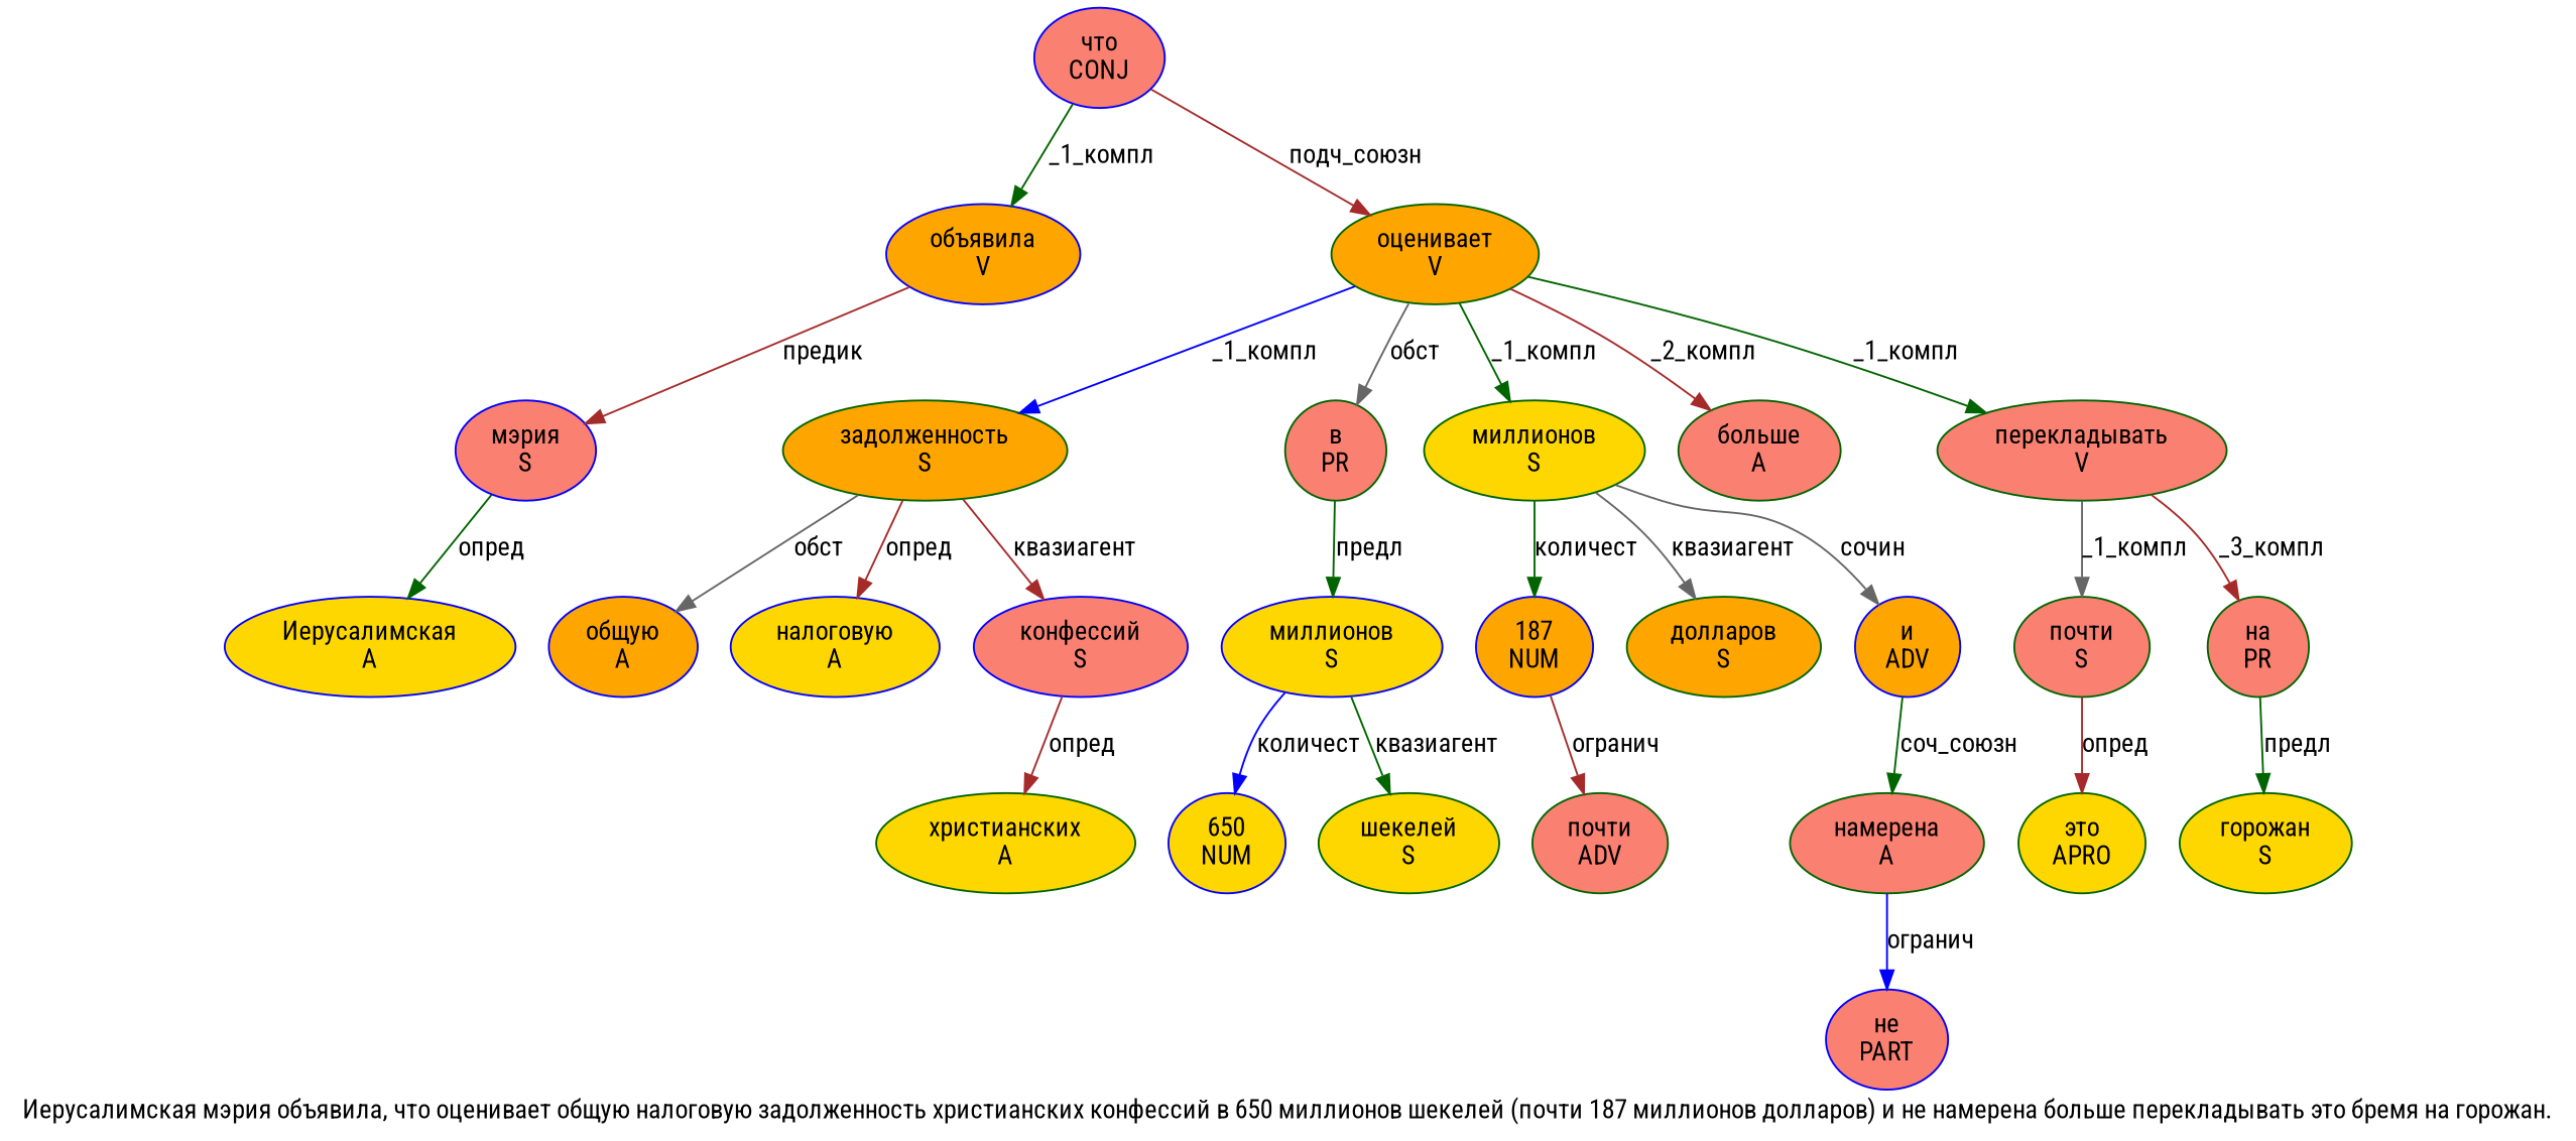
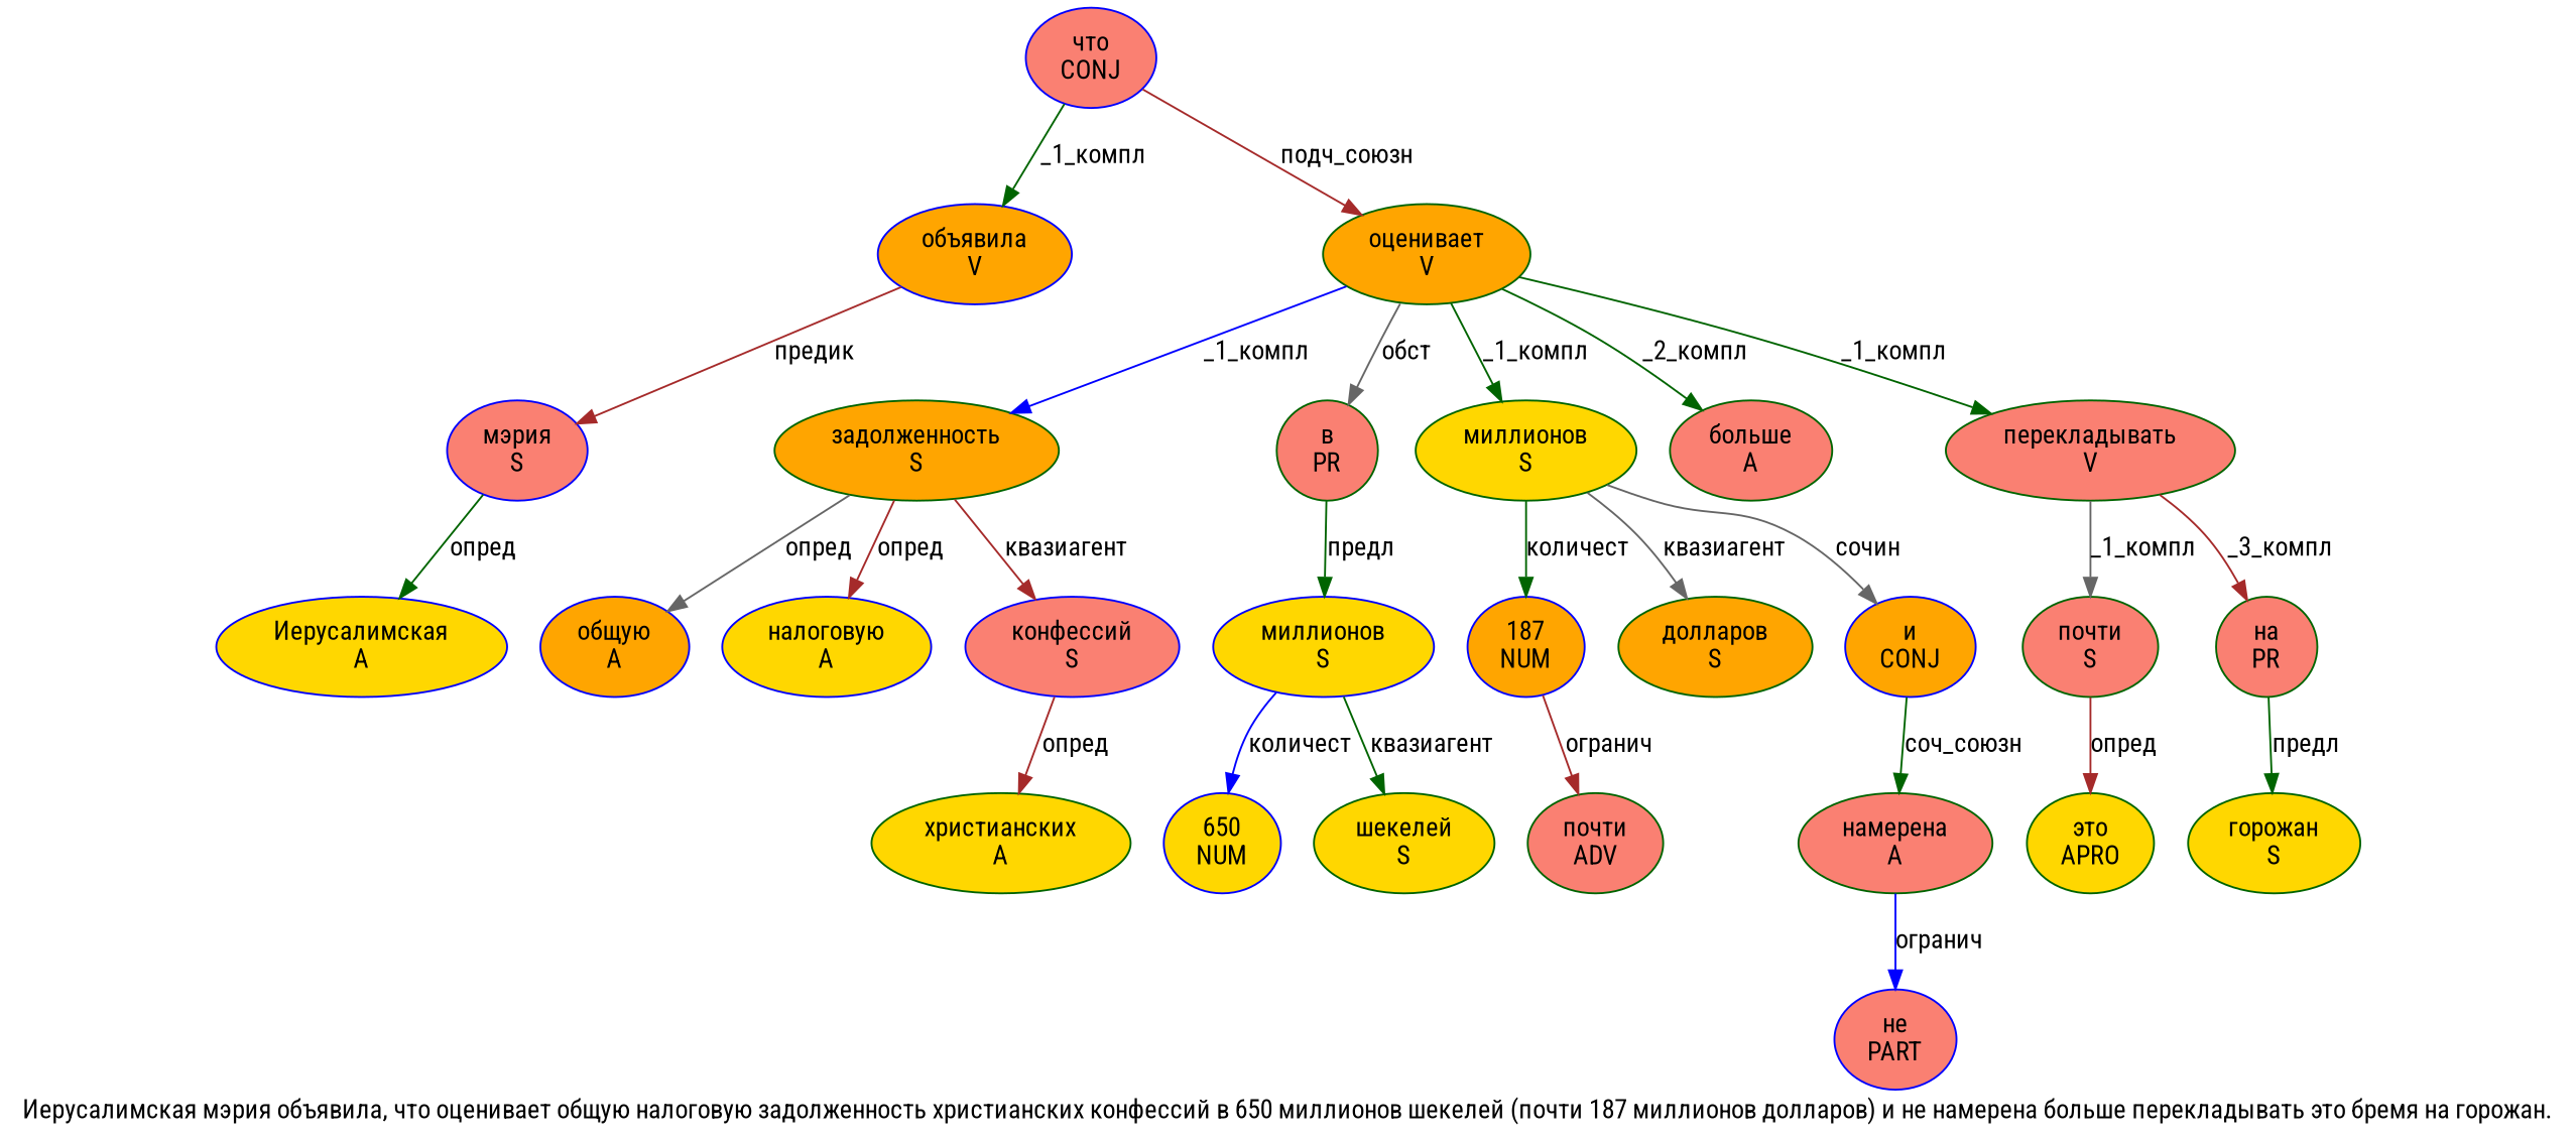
  digraph {
    fontname="Roboto Condensed"
    label="Иерусалимская мэрия объявила, что оценивает общую налоговую задолженность христианских конфессий в 650 миллионов шекелей (почти 187 миллионов долларов) и не намерена больше перекладывать это бремя на горожан."
    node [color=darkgreen fillcolor=salmon fontname="Roboto Condensed" penwidth=1 shape=ellipse style=filled]
    edge [color=darkgreen fontname="Roboto Condensed"]
    n1 [color=blue fillcolor=gold label="Иерусалимская\nA"]
    n2 [color=blue label="мэрия\nS"]
    n3 [color=blue fillcolor=orange label="объявила\nV"]
    n4 [color=blue label="что\nCONJ"]
    n5 [fillcolor=orange label="оценивает\nV"]
    n6 [fillcolor=orange label="задолженность\nS"]
    n7 [label="в\nPR"]
    n8 [fillcolor=gold label="миллионов\nS"]
    n9 [label="больше\nA"]
    n10 [label="перекладывать\nV"]
    n11 [color=blue fillcolor=orange label="общую\nA"]
    n12 [color=blue fillcolor=gold label="налоговую\nA"]
    n13 [color=blue label="конфессий\nS"]
    n14 [color=blue fillcolor=gold label="миллионов\nS"]
    n15 [color=blue fillcolor=orange label="187\nNUM"]
    n16 [fillcolor=orange label="долларов\nS"]
-   n17 [color=blue fillcolor=orange label="и\nADV"]
+   n17 [color=blue fillcolor=orange label="и\nCONJ"]
    n18 [label="почти\nS"]
    n19 [label="на\nPR"]
    n20 [fillcolor=gold label="христианских\nA"]
    n21 [color=blue fillcolor=gold label="650\nNUM"]
    n22 [fillcolor=gold label="шекелей\nS"]
    n23 [label="почти\nADV"]
    n24 [label="намерена\nA"]
    n25 [color=blue label="не\nPART"]
    n26 [fillcolor=gold label="это\nAPRO"]
    n27 [fillcolor=gold label="горожан\nS"]
    n2 -> n1 [label="опред"]
    n3 -> n2 [color=brown label="предик"]
    n4 -> n3 [label="_1_компл"]
    n4 -> n5 [color=brown label="подч_союзн"]
    n5 -> n6 [color=blue label="_1_компл"]
    n5 -> n7 [color=gray40 label="обст"]
    n5 -> n8 [label="_1_компл"]
-   n5 -> n9 [color=brown label="_2_компл"]
+   n5 -> n9 [label="_2_компл"]
    n5 -> n10 [label="_1_компл"]
-   n6 -> n11 [color=gray40 label="обст"]
+   n6 -> n11 [color=gray40 label="опред"]
    n6 -> n12 [color=brown label="опред"]
    n6 -> n13 [color=brown label="квазиагент"]
    n7 -> n14 [label="предл"]
    n8 -> n15 [label="количест"]
    n8 -> n16 [color=gray40 label="квазиагент"]
    n8 -> n17 [color=gray40 label="сочин"]
    n10 -> n18 [color=gray40 label="_1_компл"]
    n10 -> n19 [color=brown label="_3_компл"]
    n13 -> n20 [color=brown label="опред"]
    n14 -> n21 [color=blue label="количест"]
    n14 -> n22 [label="квазиагент"]
    n15 -> n23 [color=brown label="огранич"]
    n17 -> n24 [label="соч_союзн"]
    n18 -> n26 [color=brown label="опред"]
    n19 -> n27 [label="предл"]
    n24 -> n25 [color=blue label="огранич"]
  }
